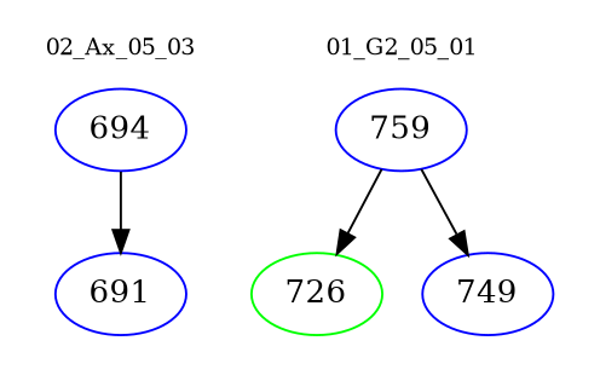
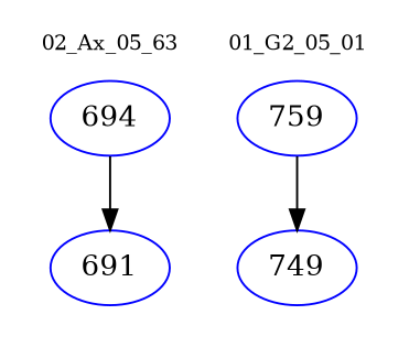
  digraph {
    fontname="DejaVu Serif"
    node [color=blue fontname="DejaVu Serif"]
    edge [color=black fontname="DejaVu Serif"]
    n1 [label=694]
    n2 [label=691]
    n3 [label=759]
-   n4 [color=green label=726]
    n5 [label=749]
    subgraph cluster_1 {
      color=white
      fontsize=10
-     label="02_Ax_05_03"
+     label="02_Ax_05_63"
      n1
      n2
    }
    subgraph cluster_2 {
      color=white
      fontsize=10
      label="01_G2_05_01"
      n3
-     n4
      n5
    }
    n1 -> n2
-   n3 -> n4
    n3 -> n5
  }
